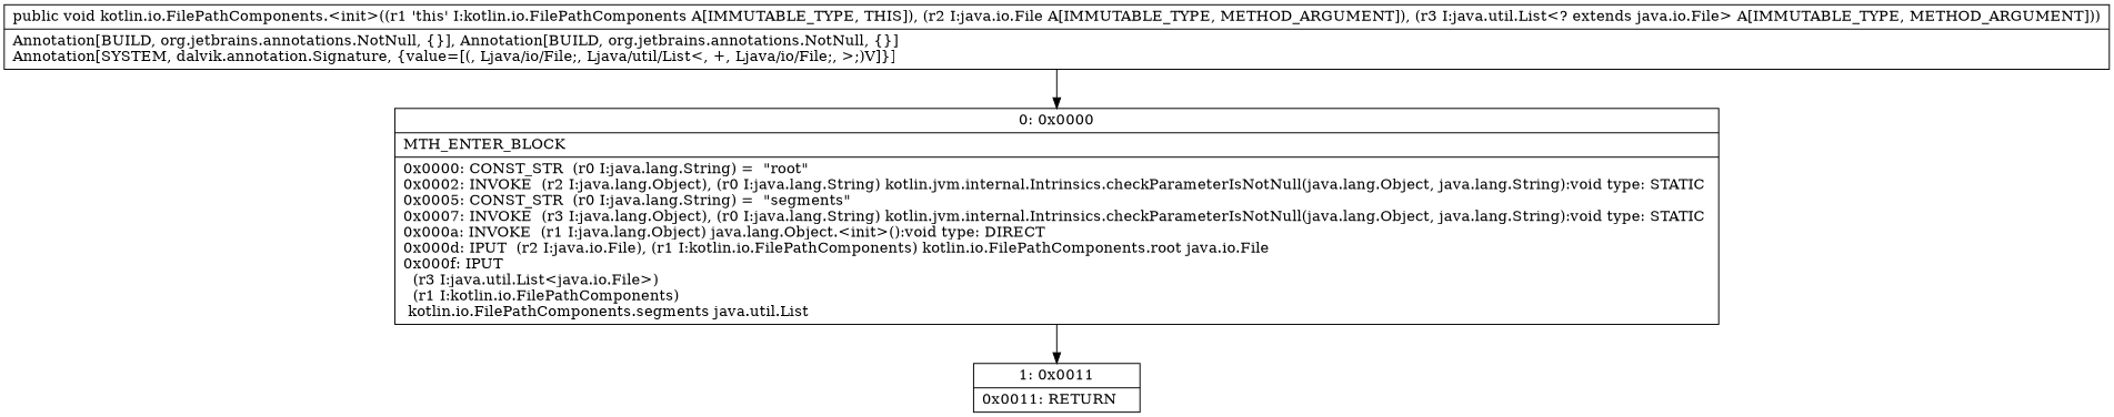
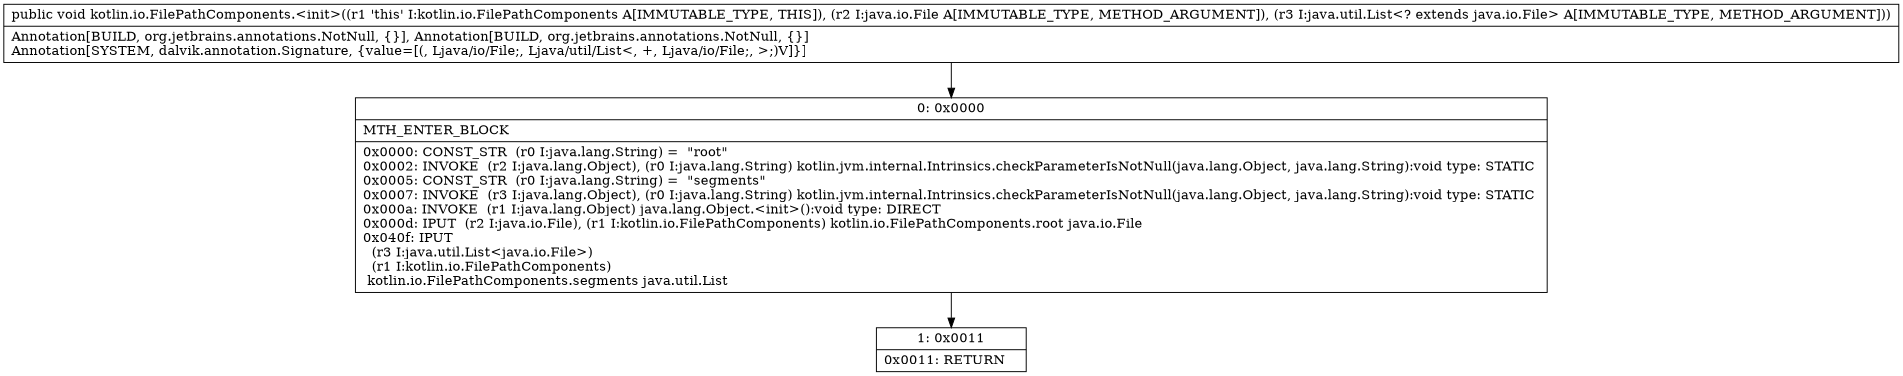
  digraph {
    node [shape=record]
-   n1 [label="{0\:\ 0x0000|MTH_ENTER_BLOCK\l|0x0000: CONST_STR  (r0 I:java.lang.String) =  \"root\" \l0x0002: INVOKE  (r2 I:java.lang.Object), (r0 I:java.lang.String) kotlin.jvm.internal.Intrinsics.checkParameterIsNotNull(java.lang.Object, java.lang.String):void type: STATIC \l0x0005: CONST_STR  (r0 I:java.lang.String) =  \"segments\" \l0x0007: INVOKE  (r3 I:java.lang.Object), (r0 I:java.lang.String) kotlin.jvm.internal.Intrinsics.checkParameterIsNotNull(java.lang.Object, java.lang.String):void type: STATIC \l0x000a: INVOKE  (r1 I:java.lang.Object) java.lang.Object.\<init\>():void type: DIRECT \l0x000d: IPUT  (r2 I:java.io.File), (r1 I:kotlin.io.FilePathComponents) kotlin.io.FilePathComponents.root java.io.File \l0x000f: IPUT  \l  (r3 I:java.util.List\<java.io.File\>)\l  (r1 I:kotlin.io.FilePathComponents)\l kotlin.io.FilePathComponents.segments java.util.List \l}"]
+   n1 [label="{0\:\ 0x0000|MTH_ENTER_BLOCK\l|0x0000: CONST_STR  (r0 I:java.lang.String) =  \"root\" \l0x0002: INVOKE  (r2 I:java.lang.Object), (r0 I:java.lang.String) kotlin.jvm.internal.Intrinsics.checkParameterIsNotNull(java.lang.Object, java.lang.String):void type: STATIC \l0x0005: CONST_STR  (r0 I:java.lang.String) =  \"segments\" \l0x0007: INVOKE  (r3 I:java.lang.Object), (r0 I:java.lang.String) kotlin.jvm.internal.Intrinsics.checkParameterIsNotNull(java.lang.Object, java.lang.String):void type: STATIC \l0x000a: INVOKE  (r1 I:java.lang.Object) java.lang.Object.\<init\>():void type: DIRECT \l0x000d: IPUT  (r2 I:java.io.File), (r1 I:kotlin.io.FilePathComponents) kotlin.io.FilePathComponents.root java.io.File \l0x040f: IPUT  \l  (r3 I:java.util.List\<java.io.File\>)\l  (r1 I:kotlin.io.FilePathComponents)\l kotlin.io.FilePathComponents.segments java.util.List \l}"]
    n2 [label="{1\:\ 0x0011|0x0011: RETURN   \l}"]
    n3 [label="{public void kotlin.io.FilePathComponents.\<init\>((r1 'this' I:kotlin.io.FilePathComponents A[IMMUTABLE_TYPE, THIS]), (r2 I:java.io.File A[IMMUTABLE_TYPE, METHOD_ARGUMENT]), (r3 I:java.util.List\<? extends java.io.File\> A[IMMUTABLE_TYPE, METHOD_ARGUMENT]))  | Annotation[BUILD, org.jetbrains.annotations.NotNull, \{\}], Annotation[BUILD, org.jetbrains.annotations.NotNull, \{\}]\lAnnotation[SYSTEM, dalvik.annotation.Signature, \{value=[(, Ljava\/io\/File;, Ljava\/util\/List\<, +, Ljava\/io\/File;, \>;)V]\}]\l}"]
    n1 -> n2
    n3 -> n1
  }
